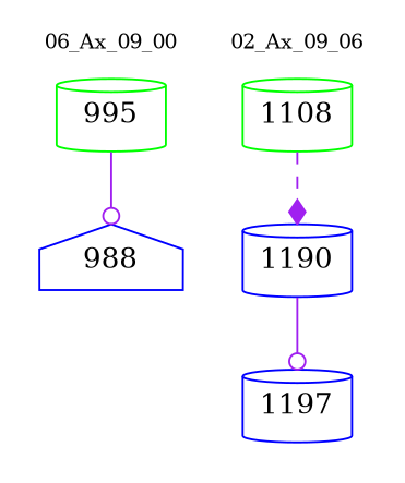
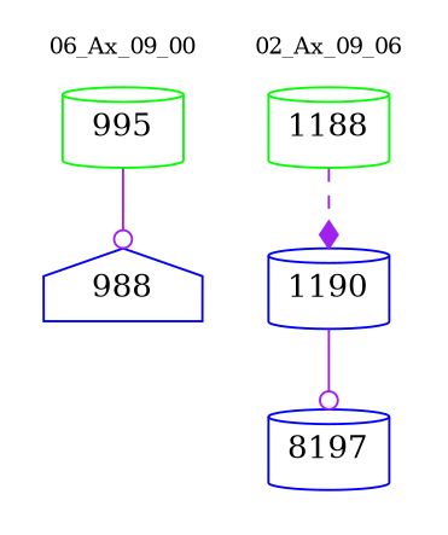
  digraph {
    node [color=blue shape=cylinder]
    edge [arrowhead=odot color=purple style=solid]
    n1 [color=green label=995]
    n2 [label=988 shape=house]
-   n3 [color=green label=1108]
+   n3 [color=green label=1188]
    n4 [label=1190]
-   n5 [label=1197]
+   n5 [label=8197]
    subgraph cluster_1 {
      color=white
      fontsize=10
      label="06_Ax_09_00"
      n1
      n2
    }
    subgraph cluster_2 {
      color=white
      fontsize=10
      label="02_Ax_09_06"
      n3
      n4
      n5
    }
    n1 -> n2
    n3 -> n4 [arrowhead=diamond style=dashed]
    n4 -> n5
  }
